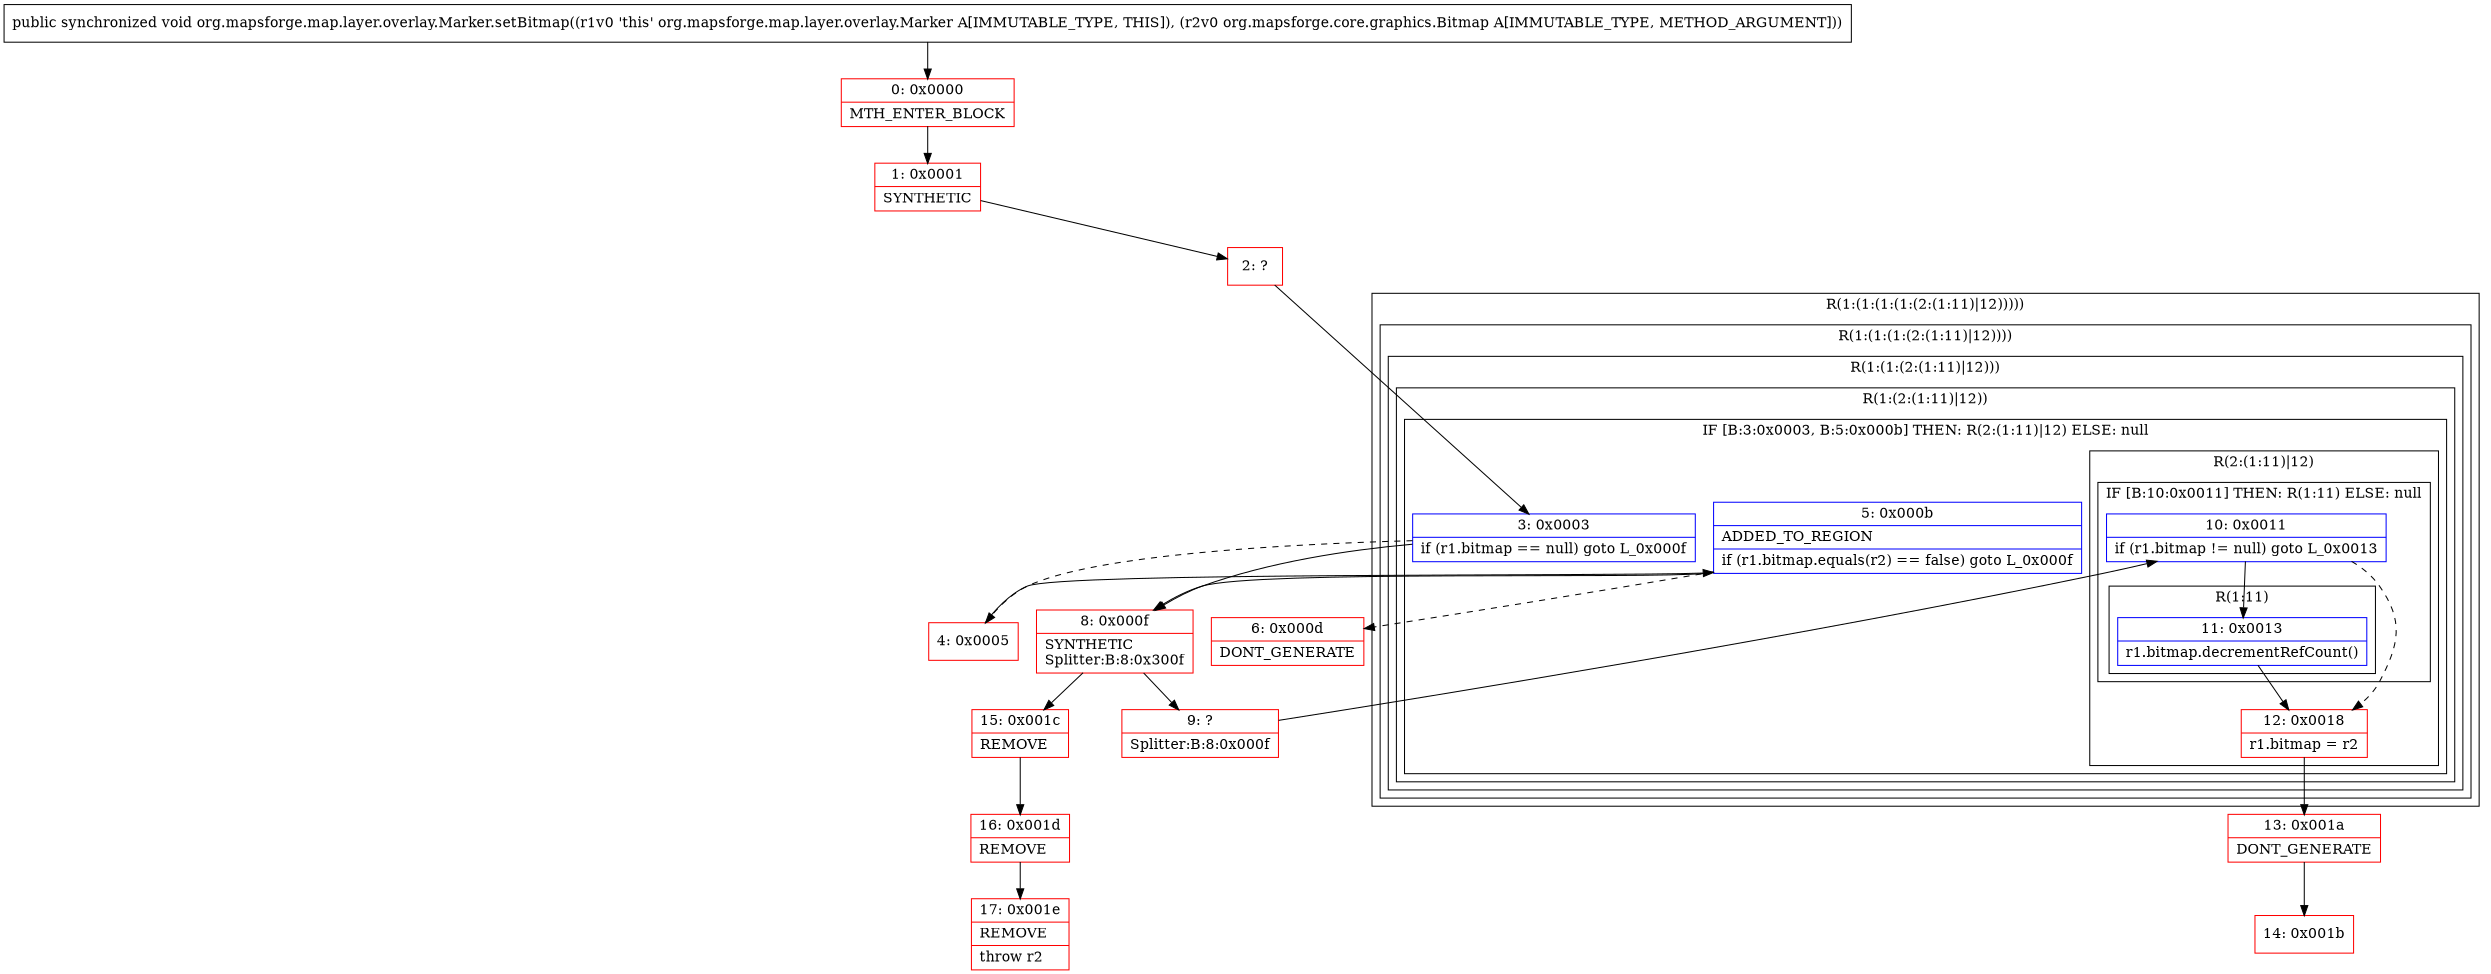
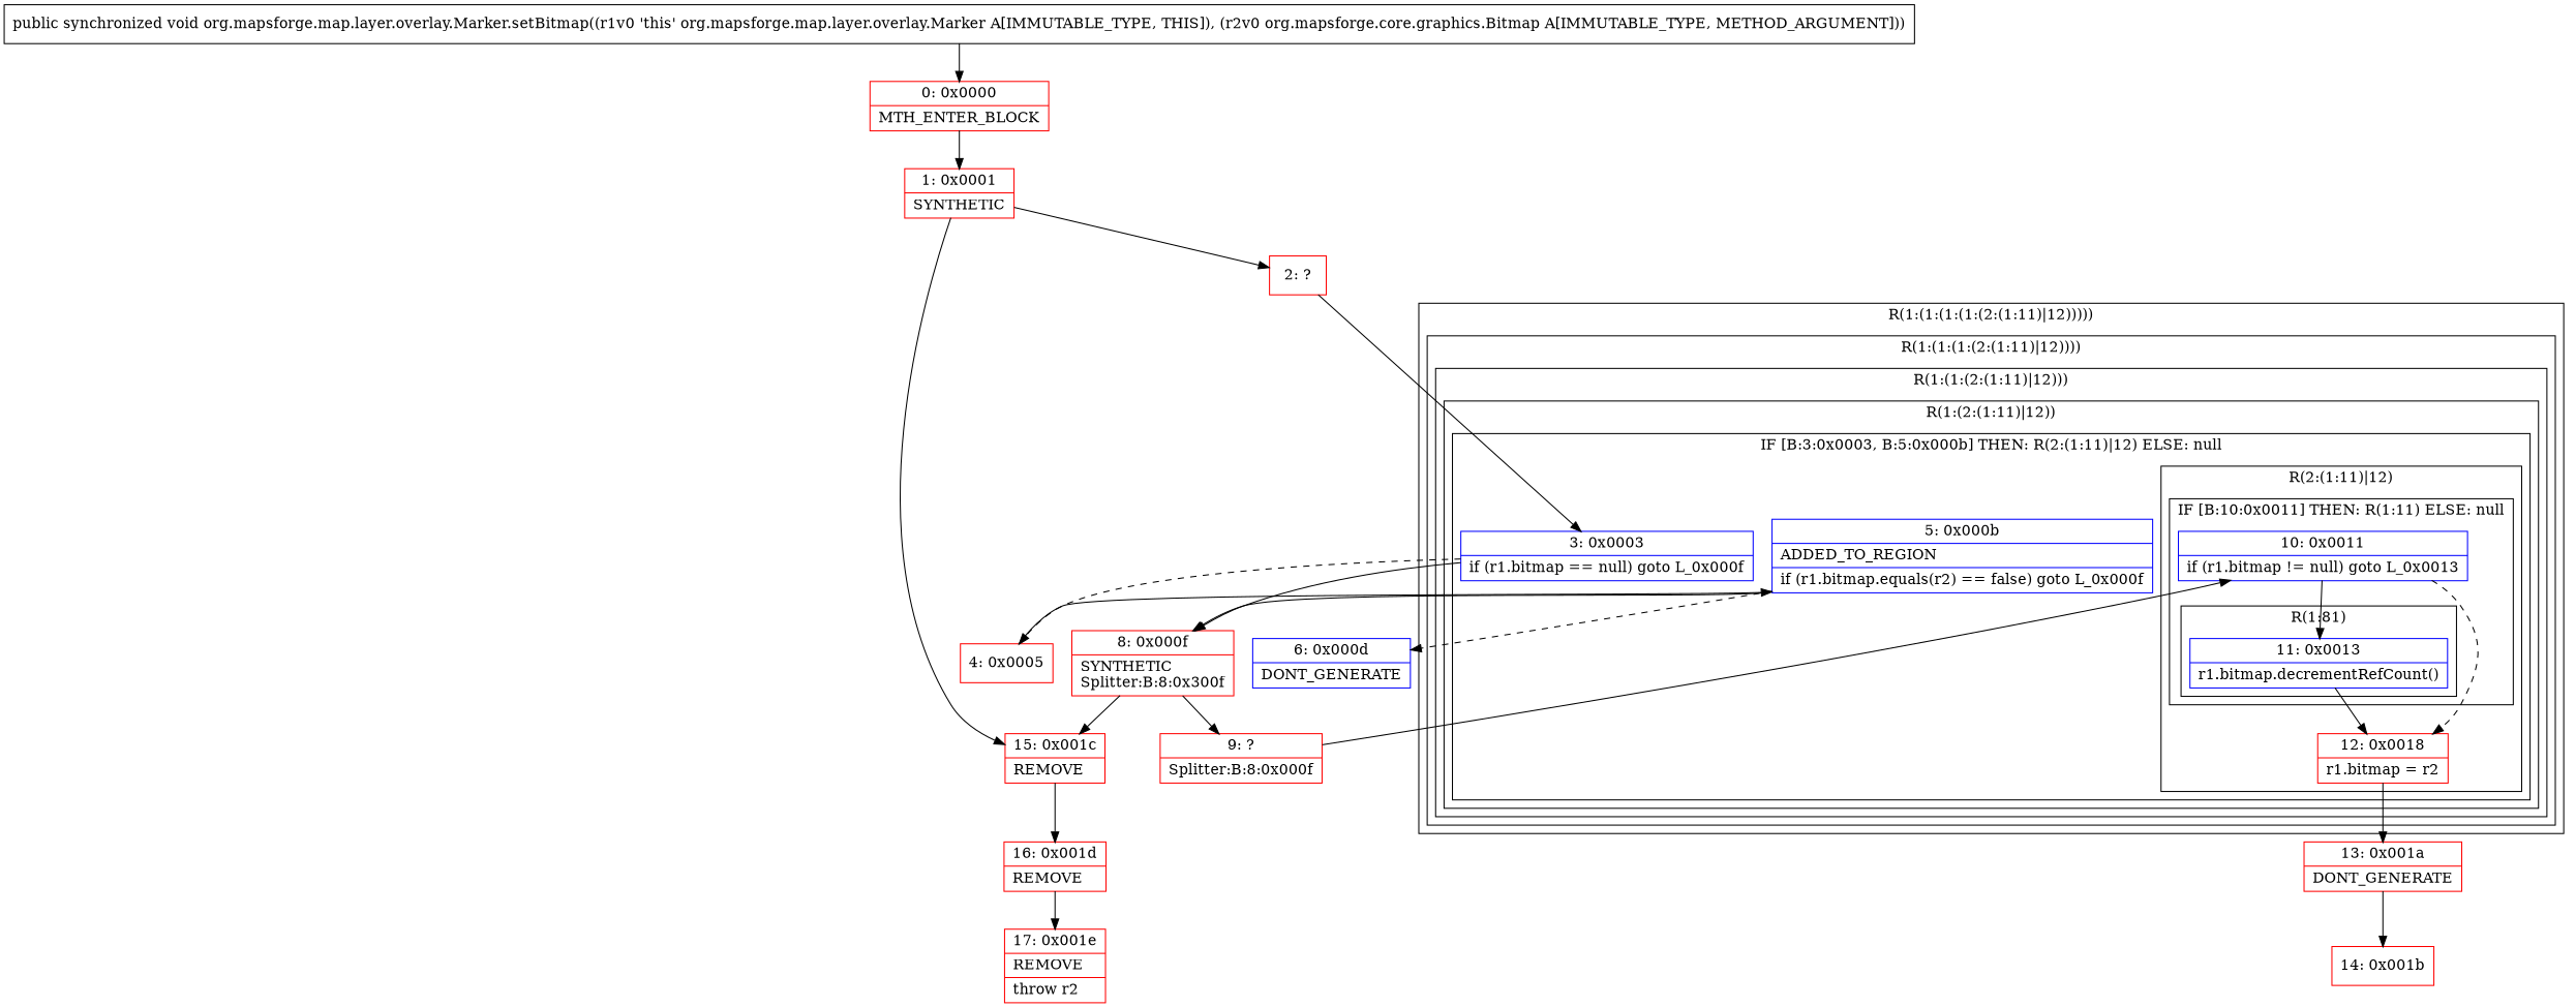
  digraph {
    node [color=red shape=record]
    n1 [color=blue label="{11\:\ 0x0013|r1.bitmap.decrementRefCount()\l}"]
    n2 [color=blue label="{10\:\ 0x0011|if (r1.bitmap != null) goto L_0x0013\l}"]
    n3 [label="{12\:\ 0x0018|r1.bitmap = r2\l}"]
    n4 [color=blue label="{3\:\ 0x0003|if (r1.bitmap == null) goto L_0x000f\l}"]
    n5 [color=blue label="{5\:\ 0x000b|ADDED_TO_REGION\l|if (r1.bitmap.equals(r2) == false) goto L_0x000f\l}"]
    n6 [label="{13\:\ 0x001a|DONT_GENERATE\l}"]
    n7 [label="{4\:\ 0x0005}"]
    n8 [label="{8\:\ 0x000f|SYNTHETIC\lSplitter:B:8:0x300f\l}"]
-   n9 [label="{6\:\ 0x000d|DONT_GENERATE\l}"]
+   n9 [color=blue label="{6\:\ 0x000d|DONT_GENERATE\l}"]
    n10 [label="{15\:\ 0x001c|REMOVE\l}"]
    n11 [label="{9\:\ ?|Splitter:B:8:0x000f\l}"]
    n12 [label="{14\:\ 0x001b}"]
    n13 [label="{0\:\ 0x0000|MTH_ENTER_BLOCK\l}"]
    n14 [label="{1\:\ 0x0001|SYNTHETIC\l}"]
    n15 [label="{2\:\ ?}"]
    n16 [label="{16\:\ 0x001d|REMOVE\l}"]
    n17 [label="{17\:\ 0x001e|REMOVE\l|throw r2\l}"]
    n18 [label="{public synchronized void org.mapsforge.map.layer.overlay.Marker.setBitmap((r1v0 'this' org.mapsforge.map.layer.overlay.Marker A[IMMUTABLE_TYPE, THIS]), (r2v0 org.mapsforge.core.graphics.Bitmap A[IMMUTABLE_TYPE, METHOD_ARGUMENT])) }" color=""]
    subgraph cluster_1 {
      label="R(1:(1:(1:(1:(2:(1:11)|12)))))"
      subgraph cluster_2 {
        label="R(1:(1:(1:(2:(1:11)|12))))"
        subgraph cluster_3 {
          label="R(1:(1:(2:(1:11)|12)))"
          subgraph cluster_4 {
            label="R(1:(2:(1:11)|12))"
            subgraph cluster_5 {
              label="IF [B:3:0x0003, B:5:0x000b] THEN: R(2:(1:11)|12) ELSE: null"
              n4
              n5
              subgraph cluster_6 {
                label="R(2:(1:11)|12)"
                n3
                subgraph cluster_7 {
                  label="IF [B:10:0x0011] THEN: R(1:11) ELSE: null"
                  n2
                  subgraph cluster_8 {
-                   label="R(1:11)"
+                   label="R(1:81)"
                    n1
                  }
                }
              }
            }
          }
        }
      }
    }
    n1 -> n3
    n2 -> n1
    n2 -> n3 [style=dashed]
    n3 -> n6
    n4 -> n7 [style=dashed]
    n4 -> n8
    n5 -> n8
    n5 -> n9 [style=dashed]
    n6 -> n12
    n7 -> n5
    n8 -> n10
    n8 -> n11
    n10 -> n16
    n11 -> n2
    n13 -> n14
+   n14 -> n10
    n14 -> n15
    n15 -> n4
    n16 -> n17
    n18 -> n13
  }
